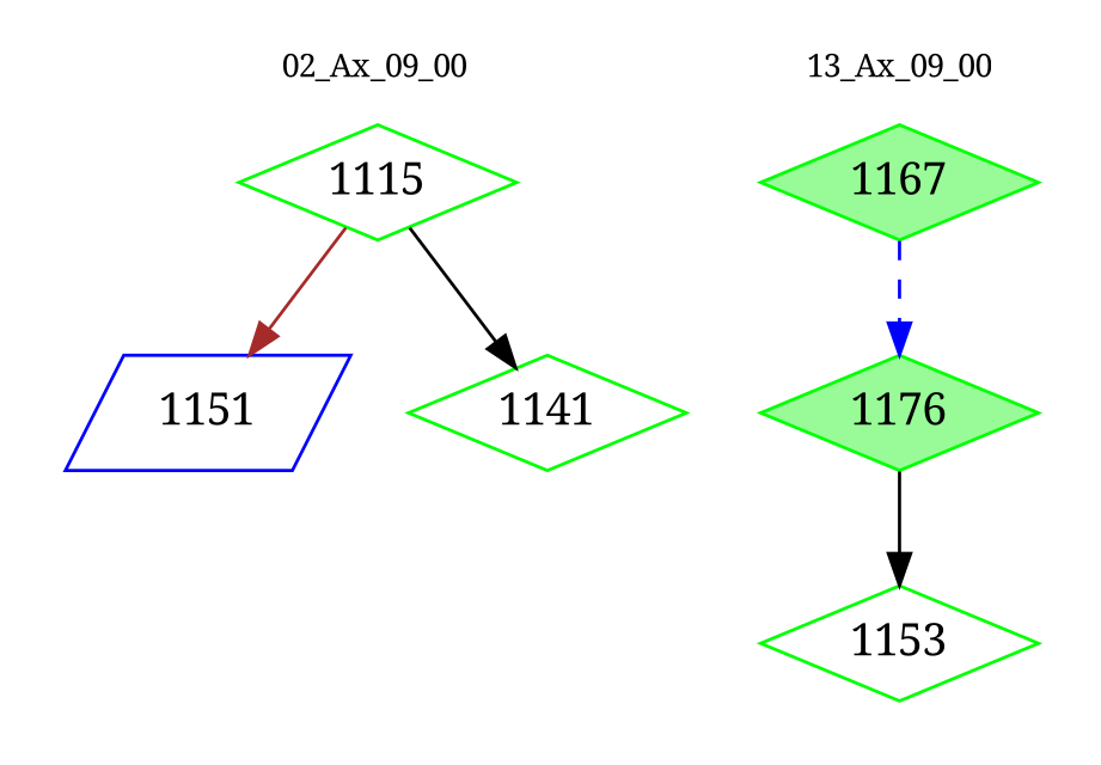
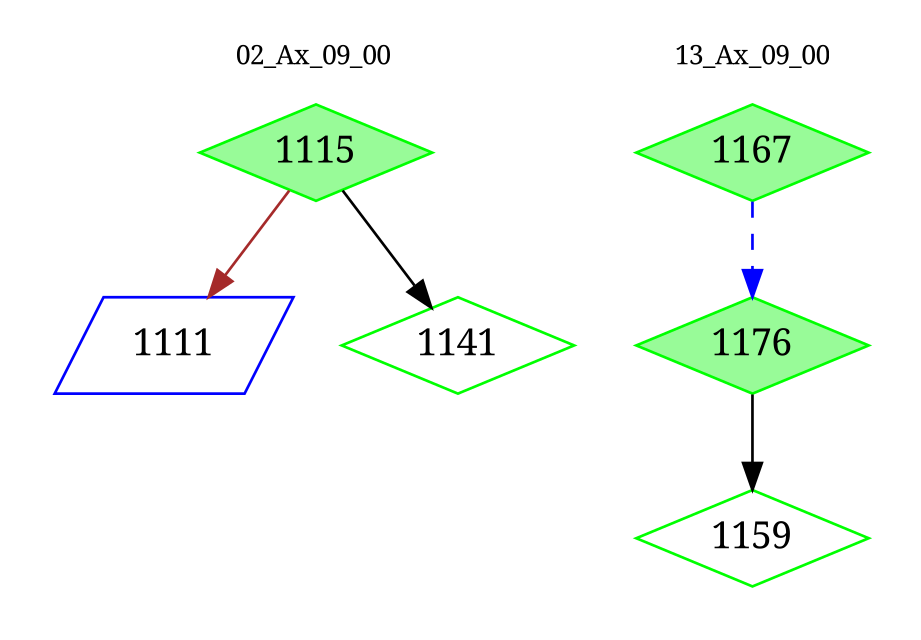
  digraph {
    fontname="Noto Serif"
    node [color=green fillcolor=palegreen fontname="Noto Serif" shape=diamond style=filled]
    edge [color=black fontname="Noto Serif" style=solid]
-   n1 [fillcolor=white label=1115]
-   n2 [color=blue fillcolor=white label=1151 shape=parallelogram]
+   n1 [label=1115]
+   n2 [color=blue fillcolor=white label=1111 shape=parallelogram]
    n3 [fillcolor=white label=1141]
    n4 [label=1167]
-   n5 [fillcolor=white label=1153]
+   n5 [fillcolor=white label=1159]
    n6 [label=1176]
    subgraph cluster_1 {
      color=white
      fontsize=10
      label="02_Ax_09_00"
      n1
      n2
      n3
    }
    subgraph cluster_2 {
      color=white
      fontsize=10
      label="13_Ax_09_00"
      n4
      n5
      n6
    }
    n1 -> n2 [color=brown]
    n1 -> n3
    n4 -> n6 [color=blue style=dashed]
    n6 -> n5
  }
